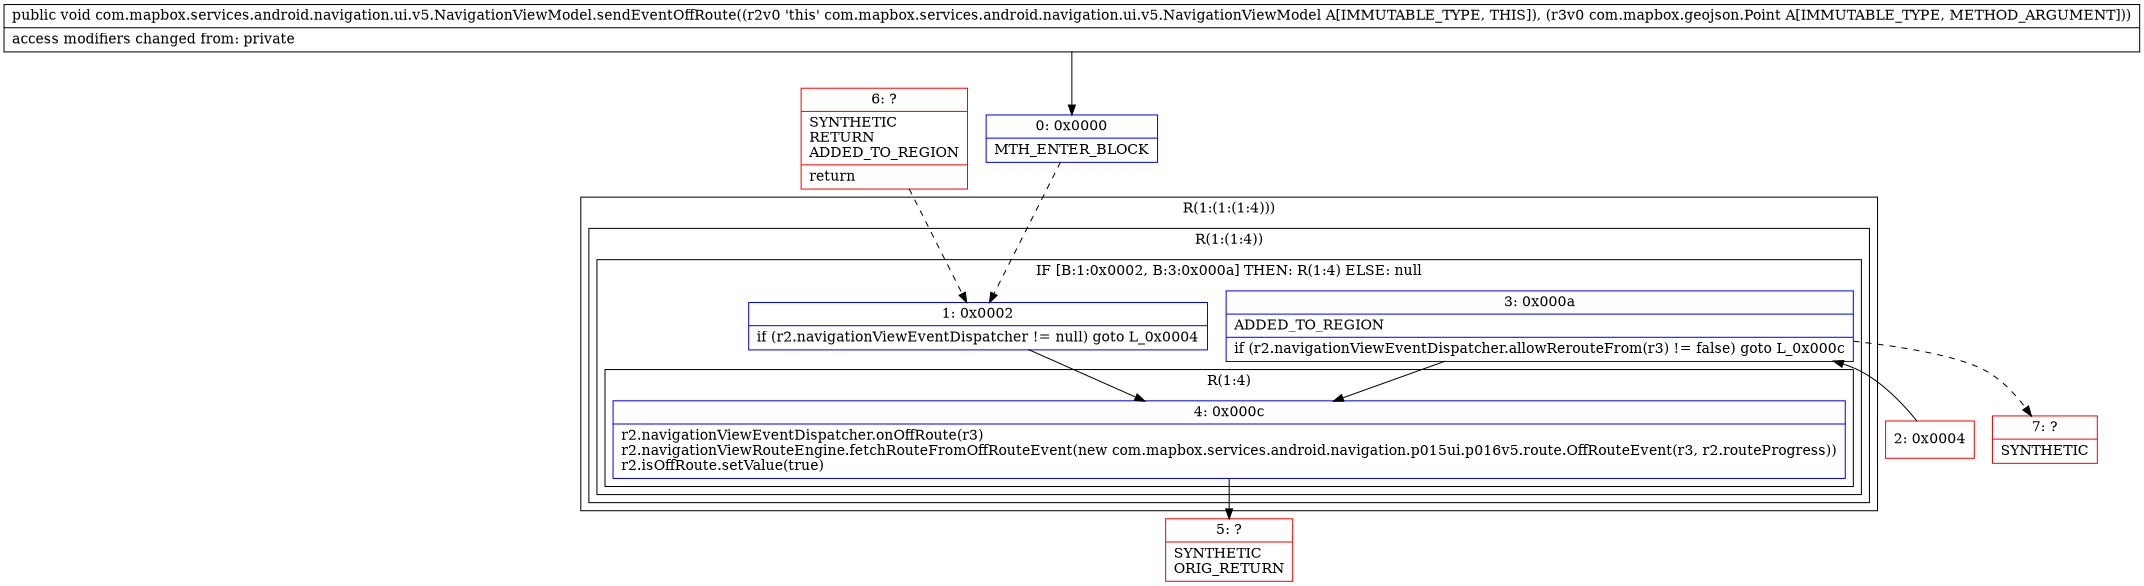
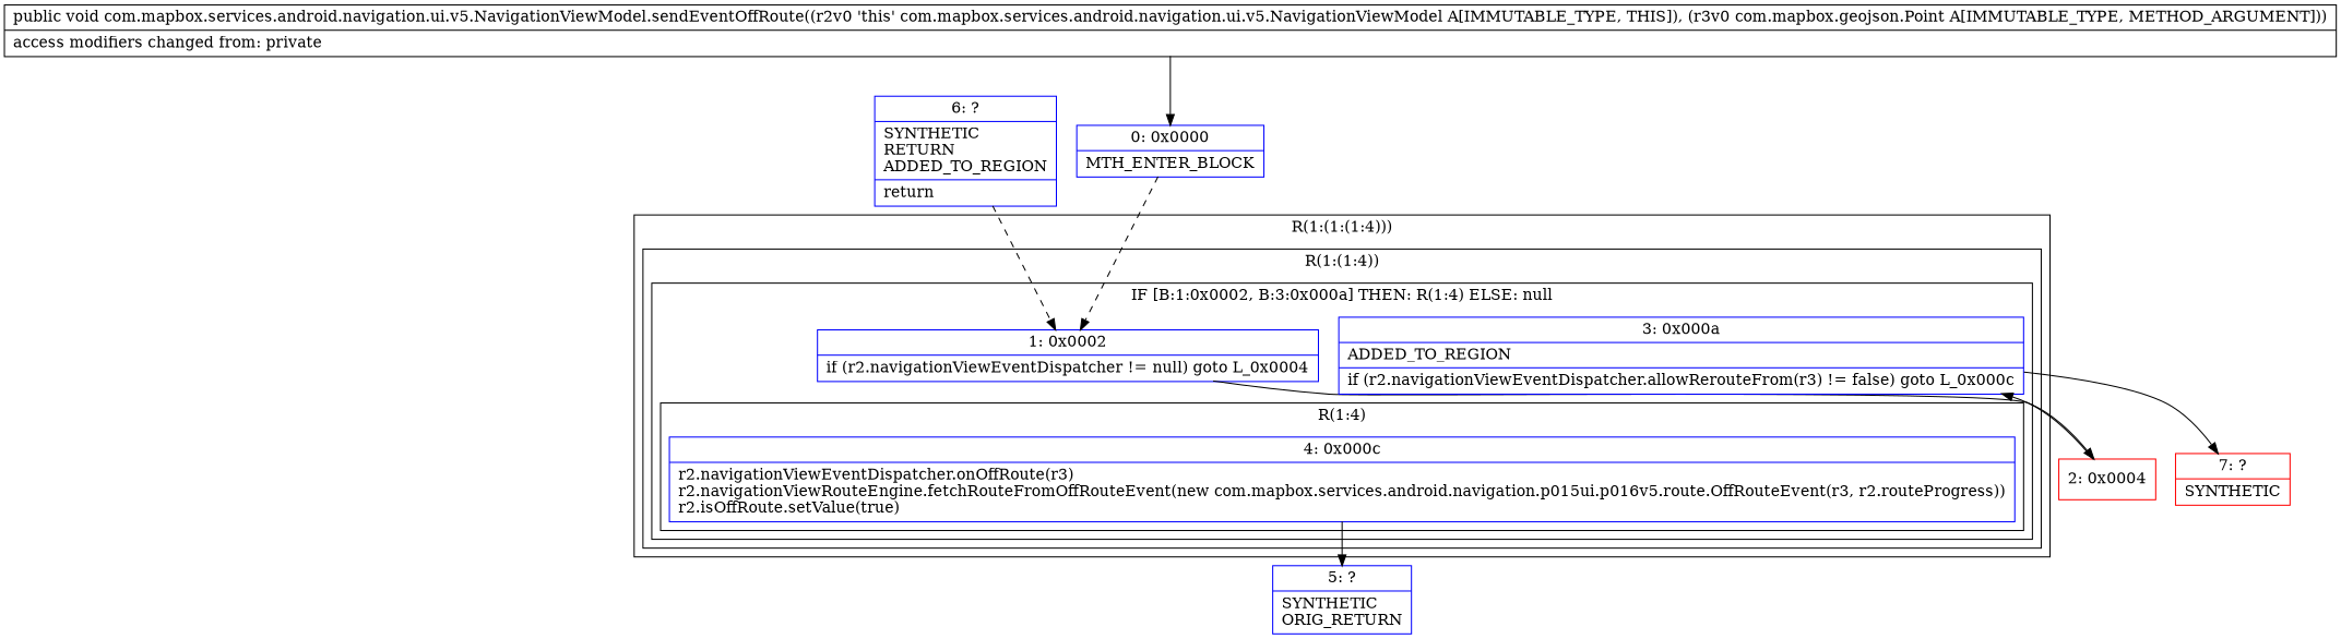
  digraph {
    node [color=blue shape=record]
    n1 [label="{4\:\ 0x000c|r2.navigationViewEventDispatcher.onOffRoute(r3)\lr2.navigationViewRouteEngine.fetchRouteFromOffRouteEvent(new com.mapbox.services.android.navigation.p015ui.p016v5.route.OffRouteEvent(r3, r2.routeProgress))\lr2.isOffRoute.setValue(true)\l}"]
    n2 [label="{1\:\ 0x0002|if (r2.navigationViewEventDispatcher != null) goto L_0x0004\l}"]
    n3 [label="{3\:\ 0x000a|ADDED_TO_REGION\l|if (r2.navigationViewEventDispatcher.allowRerouteFrom(r3) != false) goto L_0x000c\l}"]
-   n4 [color=red label="{5\:\ ?|SYNTHETIC\lORIG_RETURN\l}"]
+   n4 [label="{5\:\ ?|SYNTHETIC\lORIG_RETURN\l}"]
    n5 [color=red label="{2\:\ 0x0004}"]
    n6 [color=red label="{7\:\ ?|SYNTHETIC\l}"]
-   n7 [color=red label="{6\:\ ?|SYNTHETIC\lRETURN\lADDED_TO_REGION\l|return\l}"]
+   n7 [label="{6\:\ ?|SYNTHETIC\lRETURN\lADDED_TO_REGION\l|return\l}"]
    n8 [label="{0\:\ 0x0000|MTH_ENTER_BLOCK\l}"]
    n9 [label="{public void com.mapbox.services.android.navigation.ui.v5.NavigationViewModel.sendEventOffRoute((r2v0 'this' com.mapbox.services.android.navigation.ui.v5.NavigationViewModel A[IMMUTABLE_TYPE, THIS]), (r3v0 com.mapbox.geojson.Point A[IMMUTABLE_TYPE, METHOD_ARGUMENT]))  | access modifiers changed from: private\l}" color=""]
    subgraph cluster_1 {
      label="R(1:(1:(1:4)))"
      subgraph cluster_2 {
        label="R(1:(1:4))"
        subgraph cluster_3 {
          label="IF [B:1:0x0002, B:3:0x000a] THEN: R(1:4) ELSE: null"
          n2
          n3
          subgraph cluster_4 {
            label="R(1:4)"
            n1
          }
        }
      }
    }
    n1 -> n4
-   n2 -> n1
-   n3 -> n1
-   n3 -> n6 [style=dashed]
+   n2 -> n5
+   n3 -> n6 [style=solid]
    n5 -> n3
    n7 -> n2 [style=dashed]
    n8 -> n2 [style=dashed]
    n9 -> n8
  }
